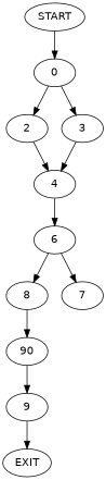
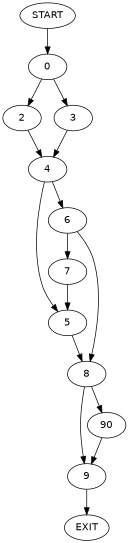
  digraph {
    fontname="DejaVu Sans"
    node [fontname="DejaVu Sans"]
    edge [fontname="DejaVu Sans"]
    n1 [label=START]
    n2 [label=0]
    2
    3
    n5 [label=EXIT]
    4
+   5
    6
    8
    7
    9
    n12 [label=90]
    n1 -> n2
    n2 -> 2
    n2 -> 3
    2 -> 4
    3 -> 4
+   4 -> 5
    4 -> 6
+   5 -> 8
    6 -> 8
    6 -> 7
+   8 -> 9
    8 -> n12
+   7 -> 5
    9 -> n5
    n12 -> 9
  }
